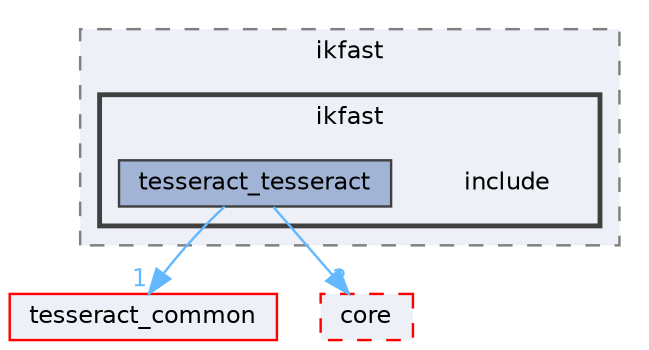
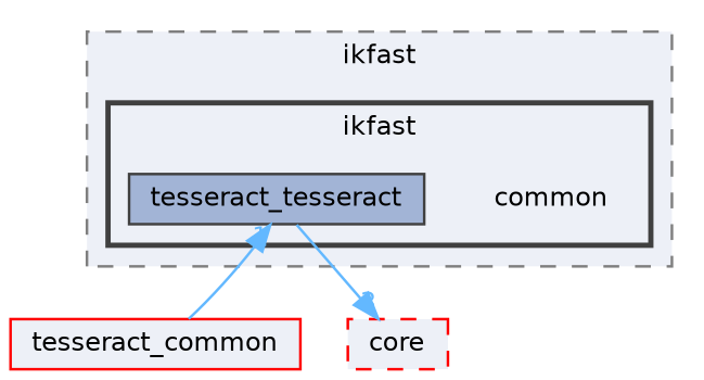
  digraph {
    compound=true
    node [fontname=Helvetica fontsize=10 shape=box color=red fillcolor="#edf0f7" style=filled]
    edge [color=steelblue1 fontcolor=steelblue1 fontname=Helvetica fontsize=10 labeldistance=1.5 labelfontname=Helvetica labelfontsize=10]
-   n1 [height=0.2 label=include shape=plaintext width=0.4 color="" fillcolor="" style=""]
+   n1 [height=0.2 label=common shape=plaintext width=0.4 color="" fillcolor="" style=""]
    n2 [color=grey25 fillcolor="#a2b4d6" height=0.2 label=tesseract_tesseract width=0.4]
    n3 [height=0.2 label=tesseract_common width=0.4]
    n4 [height=0.2 label=core style="filled,dashed" width=0.4]
    subgraph cluster_1 {
      bgcolor="#edf0f7"
      fontname=Helvetica
      fontsize=10
      label=ikfast
      pencolor=grey50
      style="filled,dashed"
      subgraph cluster_2 {
        bgcolor="#edf0f7"
        fontname=Helvetica
        fontsize=10
        label=ikfast
        pencolor=grey25
        style="filled,bold"
        n1
        n2
      }
    }
-   n2 -> n3 [headlabel=1]
+   n3 -> n2 [headlabel=1]
    n2 -> n4 [headlabel=3]
  }
